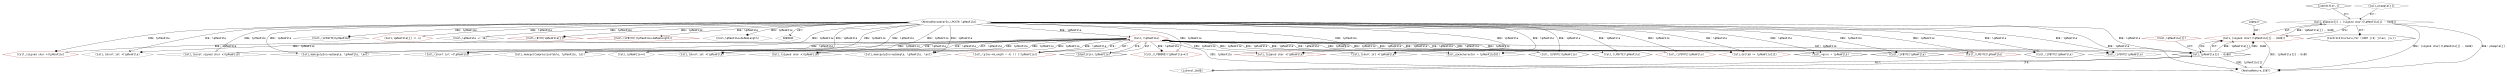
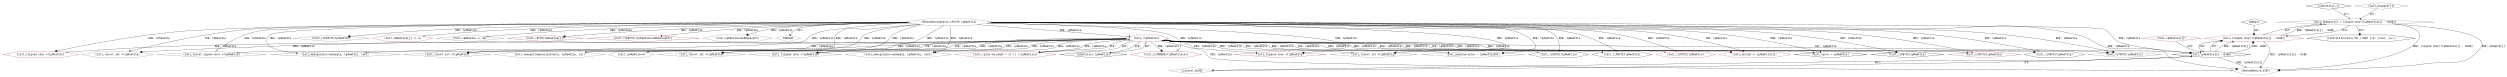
  digraph {
    fontname="JetBrains Mono"
    node [color=gray40 fontname="JetBrains Mono" shape=diamond]
    edge [arrowhead=tee fontname="JetBrains Mono"]
    n1 [label="(Call,pSample[j] = (signed char)(lpMemFile[j] - 0x80))"]
    n2 [color=brown label="(Call,(signed char)(lpMemFile[j] - 0x80))" shape=hexagon]
    n3 [label="(MethodReturn,UINT)" shape=hexagon]
    n4 [color=black label="(ControlStructure,for (UINT j=0; j<len; j++))" shape=hexagon]
    n5 [color=black label="(Call,lpMemFile[j] - 0x80)"]
    n6 [label="(Literal,0x80)"]
    n7 [color=brown label="(Call,!lpMemFile)" shape=hexagon]
    n8 [color=black label="(Identifier,lpMemFile)"]
    n9 [label="(Call,(const signed char *)lpMemFile)"]
    n10 [label="(Call,memcpy(pIns->pSample, lpMemFile, len))"]
    n11 [label="(Call,packcharacter = lpMemFile[8])"]
    n12 [color=black label="(Call,(LPBYTE)lpMemFile)" shape=hexagon]
    n13 [color=brown label="(Call,(LPDWORD)(lpMemFile+4))" shape=hexagon]
    n14 [color=brown label="(Call,(signed char *)lpMemFile)"]
    n15 [color=black label="(Call,*psrc = lpMemFile)"]
    n16 [color=black label="(Call,(LPBYTE)lpMemFile)" shape=hexagon]
    n17 [color=brown label="(Call,delta8 += lpMemFile[j])" shape=hexagon]
    n18 [label="(Call,(short int *)lpMemFile)"]
    n19 [label="(Call,lpMemFile+4)" shape=hexagon]
    n20 [color=brown label="(Call,(pIns->nLength < 4) || (!lpMemFile))" shape=hexagon]
    n21 [color=brown label="(Call,(LPBYTE)lpMemFile)"]
    n22 [color=black label="(Call,(LPBYTE)lpMemFile)"]
    n23 [label="(Call,memcpy(pIns->pSample, lpMemFile, len))" shape=hexagon]
    n24 [color=black label="(Call,(LPBYTE)lpMemFile)" shape=hexagon]
    n25 [label="(Call,(LPBYTE)lpMemFile)"]
    n26 [label="(Call,(short int *)lpMemFile)"]
    n27 [color=brown label="(Call,(LPBYTE)lpMemFile)" shape=hexagon]
    n28 [color=brown label="(Call,(signed char *)lpMemFile)" shape=hexagon]
    n29 [label="(Call,memcpy(CompressionTable, lpMemFile, 16))" shape=hexagon]
    n30 [label="(Call,(short int *)lpMemFile)"]
    n31 [label="(Call,(signed char *)lpMemFile)"]
    n32 [label="(Call,(short int *)lpMemFile)" shape=hexagon]
    n33 [label="(Call,(LPCBYTE)lpMemFile)"]
    n34 [label="(MethodParameterIn,LPCSTR lpMemFile)" shape=hexagon]
    n35 [color=brown label="(Call,lpMemFile[j] >> 4)" shape=hexagon]
    n36 [label="(Call,lpMemFile += 16)"]
    n37 [color=brown label="(Call,(BYTE)lpMemFile[j])"]
    n38 [color=brown label="(Call,(LPBYTE)(lpMemFile+dwMemLength))"]
    n39 [label="(Call,lpMemFile+dwMemLength)" shape=hexagon]
    1000101
    n41 [color=black label="(Identifier,j)"]
    n42 [color=brown label="(Call,lpMemFile[j])"]
    n43 [label="(Call,pSample[j])"]
    1000237 [color=black]
    n1 -> n2 [label="CFG: "]
    n1 -> n3 [arrowhead=box label="DDG: pSample[j]"]
    n1 -> n3 [arrowhead=onormal label="DDG: (signed char)(lpMemFile[j] - 0x80)"]
    n1 -> n4 [arrowhead=box label="AST: "]
    n2 -> n1 [label="AST: "]
    n2 -> n1 [arrowhead=onormal label="DDG: lpMemFile[j] - 0x80"]
    n2 -> n3 [label="DDG: lpMemFile[j] - 0x80"]
    n2 -> n5 [arrowhead=onormal label="CFG: "]
    n5 -> n2 [arrowhead=box label="AST: "]
    n5 -> n2 [label="DDG: lpMemFile[j]"]
    n5 -> n2 [arrowhead=box label="DDG: 0x80"]
    n5 -> n3 [arrowhead=onormal label="DDG: lpMemFile[j]"]
    n5 -> n6 [label="CFG: "]
    n6 -> n5 [label="AST: "]
    n7 -> n3 [arrowhead=onormal label="DDG: lpMemFile"]
    n7 -> n5 [arrowhead=onormal label="AST: lpMemFile"]
    n7 -> n8 [label="CFG: "]
    n7 -> n9 [arrowhead=onormal label="DDG: lpMemFile"]
    n7 -> n10 [arrowhead=onormal label="DDG: lpMemFile"]
    n7 -> n11 [label="DDG: lpMemFile"]
    n7 -> n12 [label="DDG: lpMemFile"]
    n7 -> n13 [arrowhead=box label="DDG: lpMemFile"]
    n7 -> n14 [label="DDG: lpMemFile"]
    n7 -> n15 [label="DDG: lpMemFile"]
    n7 -> n16 [arrowhead=onormal label="DDG: lpMemFile"]
    n7 -> n17 [arrowhead=box label="DDG: lpMemFile"]
    n7 -> n18 [arrowhead=box label="DDG: lpMemFile"]
-   n7 -> n19 [arrowhead=onormal label="AST: lpMemFile"]
+   n7 -> n19 [arrowhead=onormal label="DDG: lpMemFile"]
    n7 -> n20 [label="AST: "]
    n7 -> n20 [arrowhead=onormal label="DDG: lpMemFile"]
    n7 -> n21 [label="DDG: lpMemFile"]
    n7 -> n22 [arrowhead=onormal label="DDG: lpMemFile"]
    n7 -> n23 [label="DDG: lpMemFile"]
    n7 -> n24 [arrowhead=box label="DDG: lpMemFile"]
    n7 -> n25 [arrowhead=box label="DDG: lpMemFile"]
    n7 -> n26 [arrowhead=onormal label="DDG: lpMemFile"]
    n7 -> n27 [arrowhead=onormal label="DDG: lpMemFile"]
    n7 -> n28 [arrowhead=onormal label="DDG: lpMemFile"]
    n7 -> n29 [arrowhead=onormal label="DDG: lpMemFile"]
    n7 -> n30 [label="DDG: lpMemFile"]
    n7 -> n31 [arrowhead=box label="DDG: lpMemFile"]
    n7 -> n32 [arrowhead=box label="DDG: lpMemFile"]
    n8 -> n7 [arrowhead=onormal label="AST: "]
    n20 -> n7 [label="CFG: "]
    n34 -> n3 [arrowhead=box label="DDG: lpMemFile"]
    n34 -> n5 [arrowhead=box label="DDG: lpMemFile"]
    n34 -> n7 [label="DDG: lpMemFile"]
    n34 -> n9 [arrowhead=onormal label="DDG: lpMemFile"]
    n34 -> n10 [label="DDG: lpMemFile"]
    n34 -> n11 [arrowhead=box label="DDG: lpMemFile"]
    n34 -> n12 [arrowhead=onormal label="DDG: lpMemFile"]
    n34 -> n13 [arrowhead=onormal label="DDG: lpMemFile"]
    n34 -> n14 [arrowhead=box label="DDG: lpMemFile"]
    n34 -> n15 [label="DDG: lpMemFile"]
    n34 -> n16 [label="DDG: lpMemFile"]
    n34 -> n17 [label="DDG: lpMemFile"]
    n34 -> n18 [label="DDG: lpMemFile"]
    n34 -> n19 [arrowhead=onormal label="DDG: lpMemFile"]
    n34 -> n21 [arrowhead=onormal label="DDG: lpMemFile"]
    n34 -> n22 [arrowhead=box label="DDG: lpMemFile"]
    n34 -> n23 [arrowhead=box label="DDG: lpMemFile"]
    n34 -> n24 [arrowhead=onormal label="DDG: lpMemFile"]
    n34 -> n25 [arrowhead=box label="DDG: lpMemFile"]
    n34 -> n26 [arrowhead=box label="DDG: lpMemFile"]
    n34 -> n27 [arrowhead=onormal label="DDG: lpMemFile"]
    n34 -> n28 [arrowhead=box label="DDG: lpMemFile"]
    n34 -> n29 [label="DDG: lpMemFile"]
    n34 -> n30 [arrowhead=box label="DDG: lpMemFile"]
    n34 -> n31 [arrowhead=onormal label="DDG: lpMemFile"]
    n34 -> n32 [label="DDG: lpMemFile"]
    n34 -> n33 [arrowhead=box label="DDG: lpMemFile"]
    n34 -> n35 [arrowhead=onormal label="DDG: lpMemFile"]
    n34 -> n36 [arrowhead=onormal label="DDG: lpMemFile"]
    n34 -> n37 [arrowhead=box label="DDG: lpMemFile"]
    n34 -> n38 [label="DDG: lpMemFile"]
    n34 -> n39 [arrowhead=box label="DDG: lpMemFile"]
    n34 -> 1000101 [label="AST: "]
    n41 -> n1 [arrowhead=onormal label="AST: "]
    n42 -> n5 [label="AST: "]
    n43 -> n1 [label="AST: "]
    1000237 -> n2 [arrowhead=box label="AST: "]
  }
